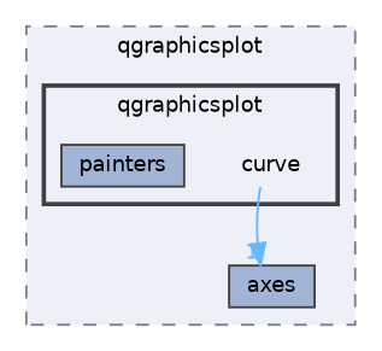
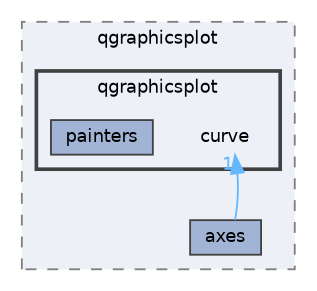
  digraph {
    compound=true
    node [fontname=Helvetica fontsize=10 shape=box color=grey25 fillcolor="#a2b4d6" style=filled]
    n1 [height=0.2 label=curve shape=plaintext width=0.4 color="" fillcolor="" style=""]
    n2 [height=0.2 label=painters width=0.4]
    n3 [height=0.2 label=axes width=0.4]
    subgraph cluster_1 {
      bgcolor="#edf0f7"
      fontname=Helvetica
      fontsize=10
      label=qgraphicsplot
      pencolor=grey50
      style="filled,dashed"
      n3
      subgraph cluster_2 {
        bgcolor="#edf0f7"
        fontname=Helvetica
        fontsize=10
        pencolor=grey25
        style="filled,bold"
        n1
        n2
      }
    }
-   n1 -> n3 [color=steelblue1 fontcolor=steelblue1 fontname=Helvetica fontsize=10 headlabel=1 labeldistance=1.5 labelfontname=Helvetica labelfontsize=10]
+   n3 -> n1 [color=steelblue1 fontcolor=steelblue1 fontname=Helvetica fontsize=10 headlabel=1 labeldistance=1.5 labelfontname=Helvetica labelfontsize=10]
  }
